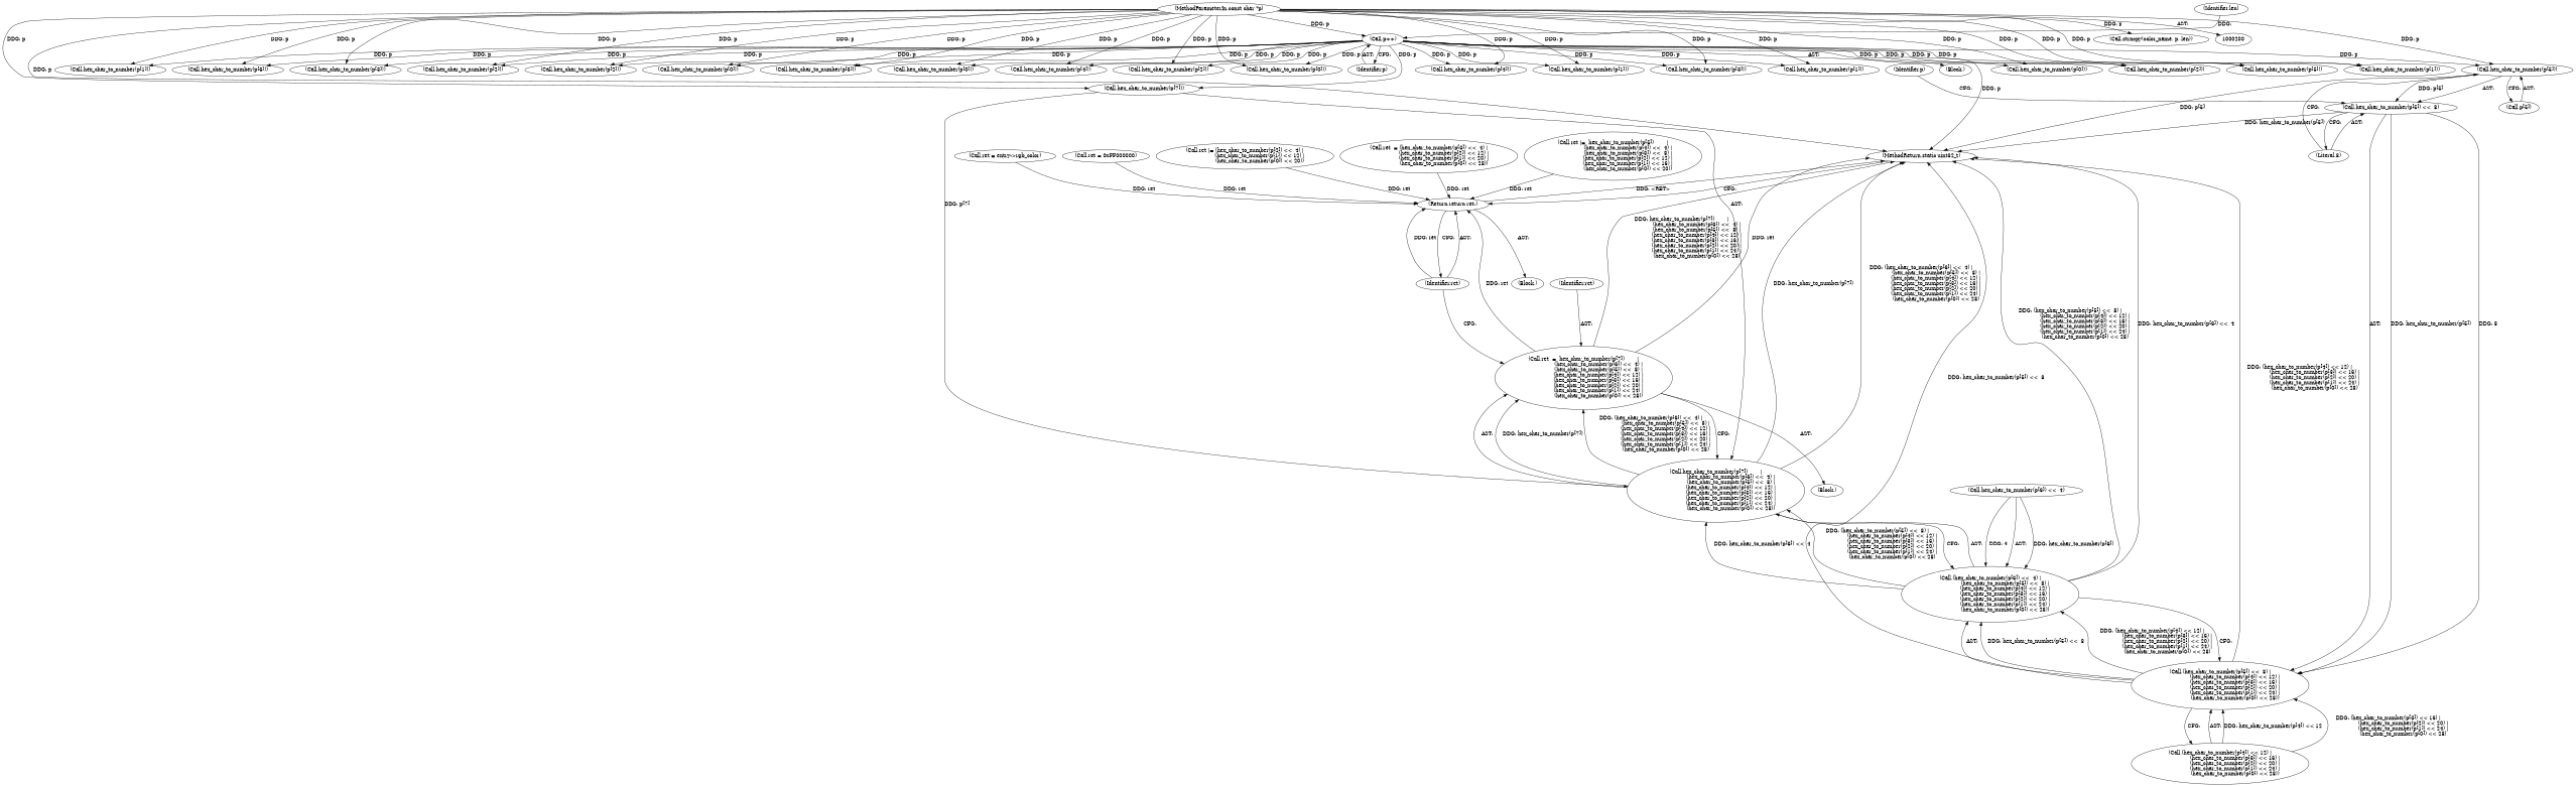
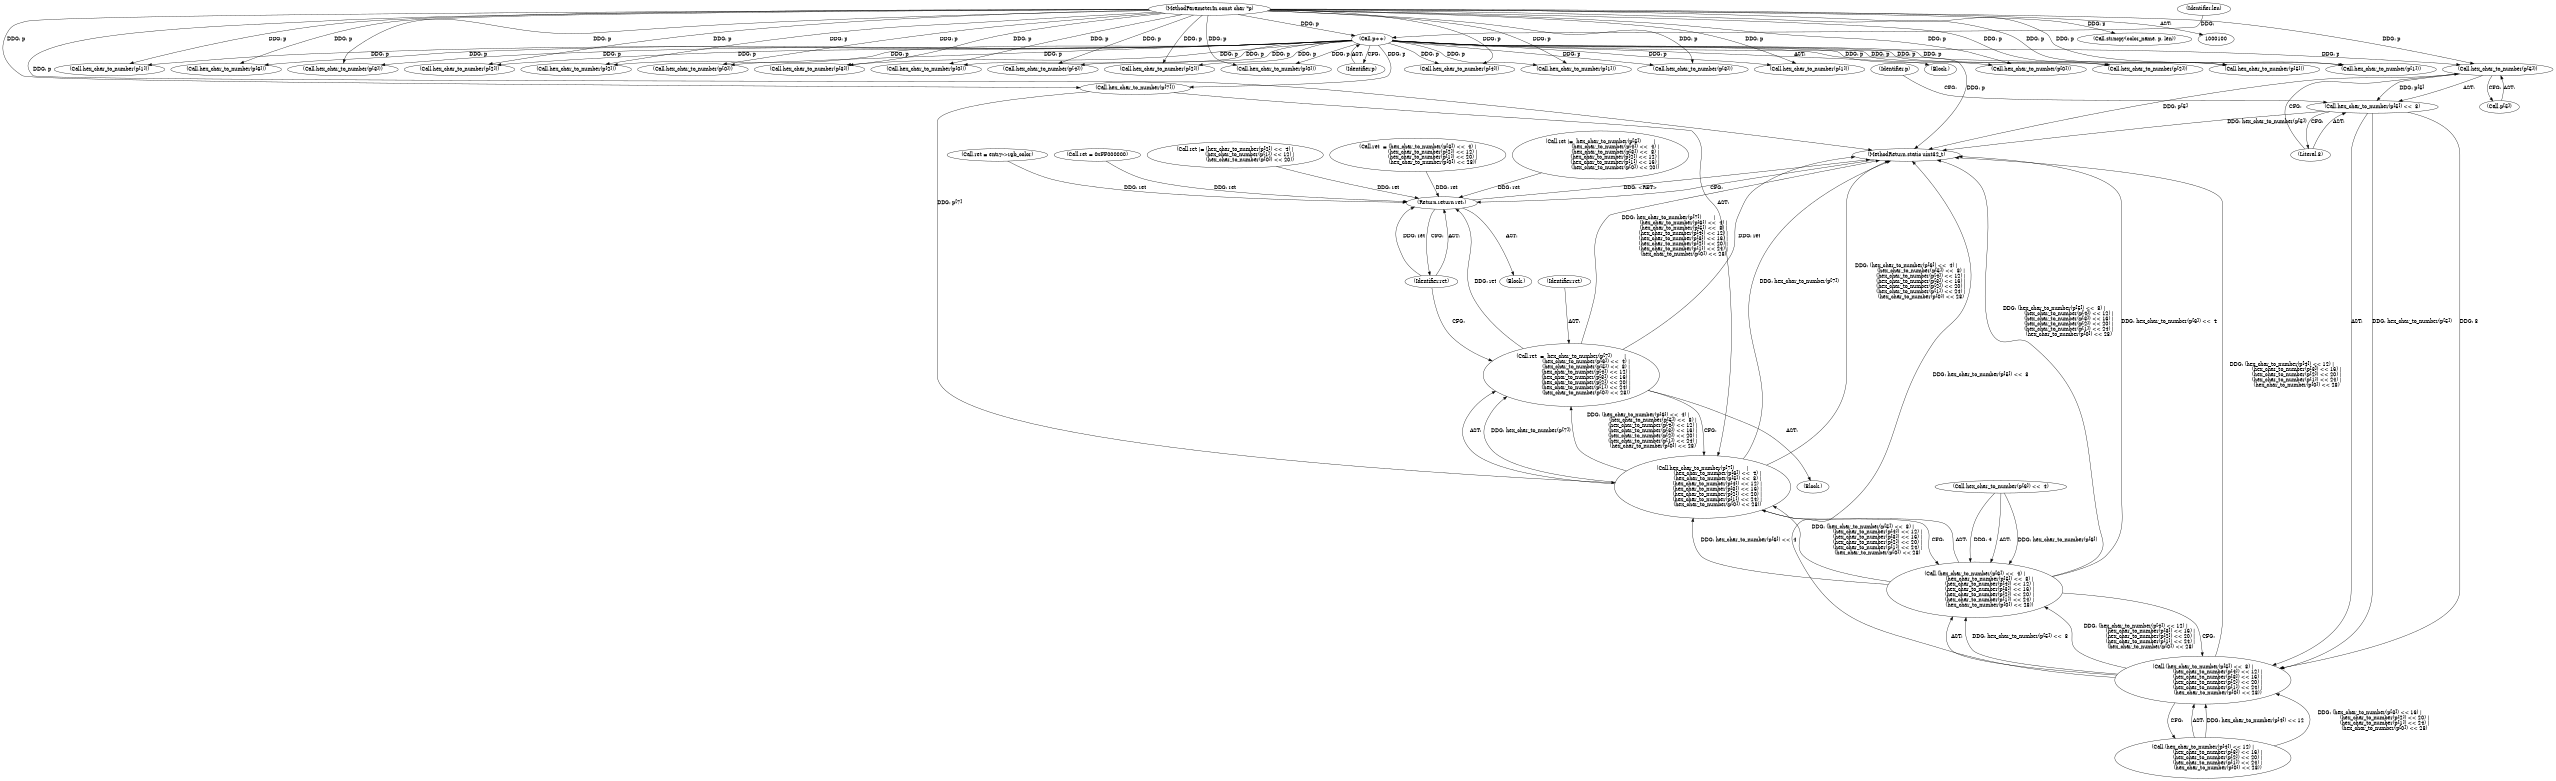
  digraph {
    n1 [label="(Call,hex_char_to_number(p[5]))"]
    n2 [label="(Call,hex_char_to_number(p[5]) <<  8)"]
    n3 [label="(Call,p[5])"]
    n4 [label="(MethodReturn,static uint32_t)"]
    n5 [label="(Call,(hex_char_to_number(p[5]) <<  8) |\n                   (hex_char_to_number(p[4]) << 12) |\n                   (hex_char_to_number(p[3]) << 16) |\n                   (hex_char_to_number(p[2]) << 20) |\n                   (hex_char_to_number(p[1]) << 24) |\n                   (hex_char_to_number(p[0]) << 28))"]
    n6 [label="(Literal,8)"]
    n7 [label="(Return,return ret;)"]
    n8 [label="(Call,p++)"]
    n9 [label="(Call,hex_char_to_number(p[1]))"]
    n10 [label="(Call,hex_char_to_number(p[6]))"]
    n11 [label="(Call,hex_char_to_number(p[3]))"]
    n12 [label="(Call,hex_char_to_number(p[2]))"]
    n13 [label="(Call,hex_char_to_number(p[2]))"]
    n14 [label="(Call,hex_char_to_number(p[0]))"]
    n15 [label="(Call,hex_char_to_number(p[3]))"]
    n16 [label="(Block,)"]
    n17 [label="(Call,hex_char_to_number(p[0]))"]
    n18 [label="(Call,hex_char_to_number(p[7]))"]
    n19 [label="(Call,hex_char_to_number(p[4]))"]
    n20 [label="(Call,hex_char_to_number(p[2]))"]
    n21 [label="(Call,hex_char_to_number(p[1]))"]
    n22 [label="(Call,hex_char_to_number(p[3]))"]
    n23 [label="(Call,hex_char_to_number(p[1]))"]
    n24 [label="(Call,hex_char_to_number(p[0]))"]
    n25 [label="(Call,hex_char_to_number(p[2]))"]
    n26 [label="(Call,hex_char_to_number(p[5]))"]
    n27 [label="(Call,hex_char_to_number(p[1]))"]
    n28 [label="(Identifier,p)"]
    n29 [label="(Call,hex_char_to_number(p[0]))"]
    n30 [label="(Call,hex_char_to_number(p[4]))"]
    n31 [label="(Call,hex_char_to_number(p[7])        |\n                   (hex_char_to_number(p[6]) <<  4) |\n                   (hex_char_to_number(p[5]) <<  8) |\n                   (hex_char_to_number(p[4]) << 12) |\n                   (hex_char_to_number(p[3]) << 16) |\n                   (hex_char_to_number(p[2]) << 20) |\n                   (hex_char_to_number(p[1]) << 24) |\n                   (hex_char_to_number(p[0]) << 28))"]
    n32 [label="(MethodParameterIn,const char *p)"]
    n33 [label="(Call,strncpy(color_name, p, len))"]
-   1000100 [label=1000200]
+   1000100
    n35 [label="(Call,(hex_char_to_number(p[6]) <<  4) |\n                   (hex_char_to_number(p[5]) <<  8) |\n                   (hex_char_to_number(p[4]) << 12) |\n                   (hex_char_to_number(p[3]) << 16) |\n                   (hex_char_to_number(p[2]) << 20) |\n                   (hex_char_to_number(p[1]) << 24) |\n                   (hex_char_to_number(p[0]) << 28))"]
    n36 [label="(Call,(hex_char_to_number(p[4]) << 12) |\n                   (hex_char_to_number(p[3]) << 16) |\n                   (hex_char_to_number(p[2]) << 20) |\n                   (hex_char_to_number(p[1]) << 24) |\n                   (hex_char_to_number(p[0]) << 28))"]
    n37 [label="(Call,ret  =  hex_char_to_number(p[7])        |\n                   (hex_char_to_number(p[6]) <<  4) |\n                   (hex_char_to_number(p[5]) <<  8) |\n                   (hex_char_to_number(p[4]) << 12) |\n                   (hex_char_to_number(p[3]) << 16) |\n                   (hex_char_to_number(p[2]) << 20) |\n                   (hex_char_to_number(p[1]) << 24) |\n                   (hex_char_to_number(p[0]) << 28))"]
    n38 [label="(Block,)"]
    n39 [label="(Identifier,ret)"]
    n40 [label="(Block,)"]
    n41 [label="(Identifier,p)"]
    n42 [label="(Call,ret |=  hex_char_to_number(p[5])        |\n                   (hex_char_to_number(p[4]) <<  4) |\n                   (hex_char_to_number(p[3]) <<  8) |\n                   (hex_char_to_number(p[2]) << 12) |\n                   (hex_char_to_number(p[1]) << 16) |\n                   (hex_char_to_number(p[0]) << 20))"]
    n43 [label="(Call,hex_char_to_number(p[6]) <<  4)"]
    n44 [label="(Call,ret = entry->rgb_color)"]
    n45 [label="(Identifier,ret)"]
    n46 [label="(Identifier,len)"]
    n47 [label="(Call,ret = 0xFF000000)"]
    n48 [label="(Call,ret |= (hex_char_to_number(p[2]) <<  4) |\n                   (hex_char_to_number(p[1]) << 12) |\n                   (hex_char_to_number(p[0]) << 20))"]
    n49 [label="(Call,ret  = (hex_char_to_number(p[3]) <<  4) |\n                   (hex_char_to_number(p[2]) << 12) |\n                   (hex_char_to_number(p[1]) << 20) |\n                   (hex_char_to_number(p[0]) << 28))"]
    n1 -> n2 [label="AST: "]
    n1 -> n2 [label="DDG: p[5]"]
    n1 -> n3 [label="CFG: "]
    n1 -> n4 [label="DDG: p[5]"]
    n2 -> n4 [label="DDG: hex_char_to_number(p[5])"]
    n2 -> n5 [label="AST: "]
    n2 -> n5 [label="DDG: hex_char_to_number(p[5])"]
    n2 -> n5 [label="DDG: 8"]
    n2 -> n6 [label="CFG: "]
    n3 -> n1 [label="AST: "]
    n4 -> n7 [label="CFG: "]
    n5 -> n4 [label="DDG: hex_char_to_number(p[5]) <<  8"]
    n5 -> n4 [label="DDG: (hex_char_to_number(p[4]) << 12) |\n                   (hex_char_to_number(p[3]) << 16) |\n                   (hex_char_to_number(p[2]) << 20) |\n                   (hex_char_to_number(p[1]) << 24) |\n                   (hex_char_to_number(p[0]) << 28)"]
    n5 -> n35 [label="AST: "]
    n5 -> n35 [label="DDG: hex_char_to_number(p[5]) <<  8"]
    n5 -> n35 [label="DDG: (hex_char_to_number(p[4]) << 12) |\n                   (hex_char_to_number(p[3]) << 16) |\n                   (hex_char_to_number(p[2]) << 20) |\n                   (hex_char_to_number(p[1]) << 24) |\n                   (hex_char_to_number(p[0]) << 28)"]
    n5 -> n36 [label="CFG: "]
    n6 -> n1 [label="CFG: "]
    n6 -> n2 [label="AST: "]
    n7 -> n4 [label="DDG: <RET>"]
    n7 -> n39 [label="CFG: "]
    n7 -> n40 [label="AST: "]
    n8 -> n1 [label="DDG: p"]
    n8 -> n4 [label="DDG: p"]
    n8 -> n9 [label="DDG: p"]
    n8 -> n10 [label="DDG: p"]
    n8 -> n11 [label="DDG: p"]
    n8 -> n12 [label="DDG: p"]
    n8 -> n13 [label="DDG: p"]
    n8 -> n14 [label="DDG: p"]
    n8 -> n15 [label="DDG: p"]
    n8 -> n16 [label="AST: "]
    n8 -> n17 [label="DDG: p"]
    n8 -> n18 [label="DDG: p"]
    n8 -> n19 [label="DDG: p"]
    n8 -> n20 [label="DDG: p"]
    n8 -> n21 [label="DDG: p"]
    n8 -> n22 [label="DDG: p"]
    n8 -> n23 [label="DDG: p"]
    n8 -> n24 [label="DDG: p"]
    n8 -> n25 [label="DDG: p"]
    n8 -> n26 [label="DDG: p"]
    n8 -> n27 [label="DDG: p"]
    n8 -> n28 [label="CFG: "]
    n8 -> n29 [label="DDG: p"]
    n8 -> n30 [label="DDG: p"]
    n18 -> n31 [label="AST: "]
    n18 -> n31 [label="DDG: p[7]"]
    n28 -> n8 [label="AST: "]
    n31 -> n4 [label="DDG: hex_char_to_number(p[7])"]
    n31 -> n4 [label="DDG: (hex_char_to_number(p[6]) <<  4) |\n                   (hex_char_to_number(p[5]) <<  8) |\n                   (hex_char_to_number(p[4]) << 12) |\n                   (hex_char_to_number(p[3]) << 16) |\n                   (hex_char_to_number(p[2]) << 20) |\n                   (hex_char_to_number(p[1]) << 24) |\n                   (hex_char_to_number(p[0]) << 28)"]
    n31 -> n35 [label="CFG: "]
    n31 -> n37 [label="AST: "]
    n31 -> n37 [label="DDG: hex_char_to_number(p[7])"]
    n31 -> n37 [label="DDG: (hex_char_to_number(p[6]) <<  4) |\n                   (hex_char_to_number(p[5]) <<  8) |\n                   (hex_char_to_number(p[4]) << 12) |\n                   (hex_char_to_number(p[3]) << 16) |\n                   (hex_char_to_number(p[2]) << 20) |\n                   (hex_char_to_number(p[1]) << 24) |\n                   (hex_char_to_number(p[0]) << 28)"]
    n32 -> n1 [label="DDG: p"]
    n32 -> n4 [label="DDG: p"]
    n32 -> n8 [label="DDG: p"]
    n32 -> n9 [label="DDG: p"]
    n32 -> n10 [label="DDG: p"]
    n32 -> n11 [label="DDG: p"]
    n32 -> n12 [label="DDG: p"]
    n32 -> n13 [label="DDG: p"]
    n32 -> n14 [label="DDG: p"]
    n32 -> n15 [label="DDG: p"]
    n32 -> n17 [label="DDG: p"]
    n32 -> n18 [label="DDG: p"]
    n32 -> n19 [label="DDG: p"]
    n32 -> n20 [label="DDG: p"]
    n32 -> n21 [label="DDG: p"]
    n32 -> n22 [label="DDG: p"]
    n32 -> n23 [label="DDG: p"]
    n32 -> n24 [label="DDG: p"]
    n32 -> n25 [label="DDG: p"]
    n32 -> n26 [label="DDG: p"]
    n32 -> n27 [label="DDG: p"]
    n32 -> n29 [label="DDG: p"]
    n32 -> n30 [label="DDG: p"]
    n32 -> n33 [label="DDG: p"]
    n32 -> 1000100 [label="AST: "]
    n35 -> n4 [label="DDG: (hex_char_to_number(p[5]) <<  8) |\n                   (hex_char_to_number(p[4]) << 12) |\n                   (hex_char_to_number(p[3]) << 16) |\n                   (hex_char_to_number(p[2]) << 20) |\n                   (hex_char_to_number(p[1]) << 24) |\n                   (hex_char_to_number(p[0]) << 28)"]
    n35 -> n4 [label="DDG: hex_char_to_number(p[6]) <<  4"]
    n35 -> n5 [label="CFG: "]
    n35 -> n31 [label="AST: "]
    n35 -> n31 [label="DDG: hex_char_to_number(p[6]) <<  4"]
    n35 -> n31 [label="DDG: (hex_char_to_number(p[5]) <<  8) |\n                   (hex_char_to_number(p[4]) << 12) |\n                   (hex_char_to_number(p[3]) << 16) |\n                   (hex_char_to_number(p[2]) << 20) |\n                   (hex_char_to_number(p[1]) << 24) |\n                   (hex_char_to_number(p[0]) << 28)"]
    n36 -> n5 [label="AST: "]
    n36 -> n5 [label="DDG: hex_char_to_number(p[4]) << 12"]
    n36 -> n5 [label="DDG: (hex_char_to_number(p[3]) << 16) |\n                   (hex_char_to_number(p[2]) << 20) |\n                   (hex_char_to_number(p[1]) << 24) |\n                   (hex_char_to_number(p[0]) << 28)"]
    n37 -> n4 [label="DDG: ret"]
    n37 -> n4 [label="DDG: hex_char_to_number(p[7])        |\n                   (hex_char_to_number(p[6]) <<  4) |\n                   (hex_char_to_number(p[5]) <<  8) |\n                   (hex_char_to_number(p[4]) << 12) |\n                   (hex_char_to_number(p[3]) << 16) |\n                   (hex_char_to_number(p[2]) << 20) |\n                   (hex_char_to_number(p[1]) << 24) |\n                   (hex_char_to_number(p[0]) << 28)"]
    n37 -> n7 [label="DDG: ret"]
    n37 -> n31 [label="CFG: "]
    n37 -> n38 [label="AST: "]
    n39 -> n7 [label="AST: "]
    n39 -> n7 [label="DDG: ret"]
    n39 -> n37 [label="CFG: "]
    n41 -> n2 [label="CFG: "]
    n42 -> n7 [label="DDG: ret"]
    n43 -> n35 [label="AST: "]
    n43 -> n35 [label="DDG: hex_char_to_number(p[6])"]
    n43 -> n35 [label="DDG: 4"]
    n44 -> n7 [label="DDG: ret"]
    n45 -> n37 [label="AST: "]
    n46 -> n8 [label="DDG: "]
    n47 -> n7 [label="DDG: ret"]
    n48 -> n7 [label="DDG: ret"]
    n49 -> n7 [label="DDG: ret"]
  }
